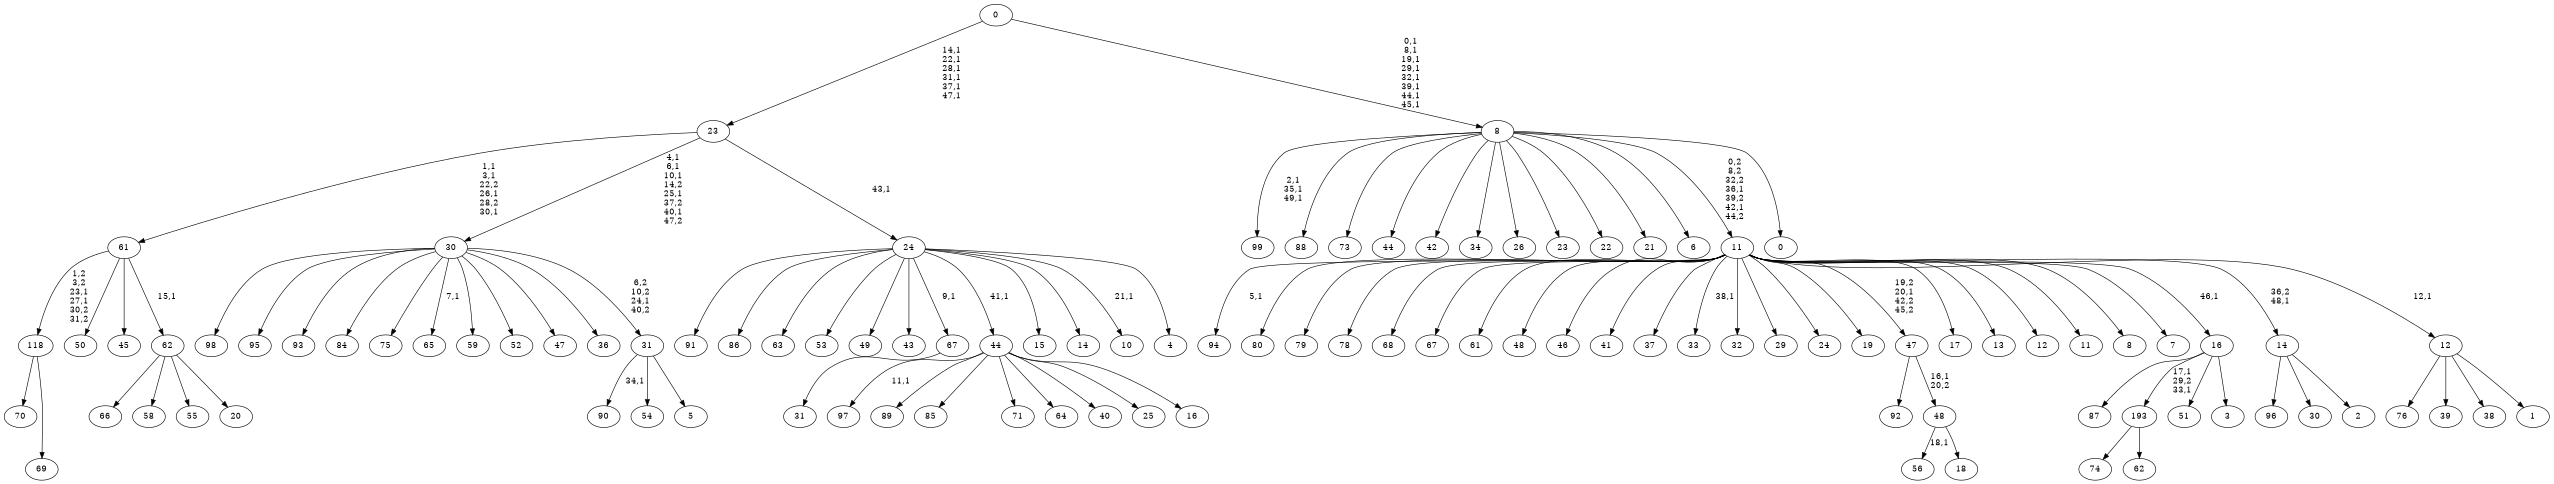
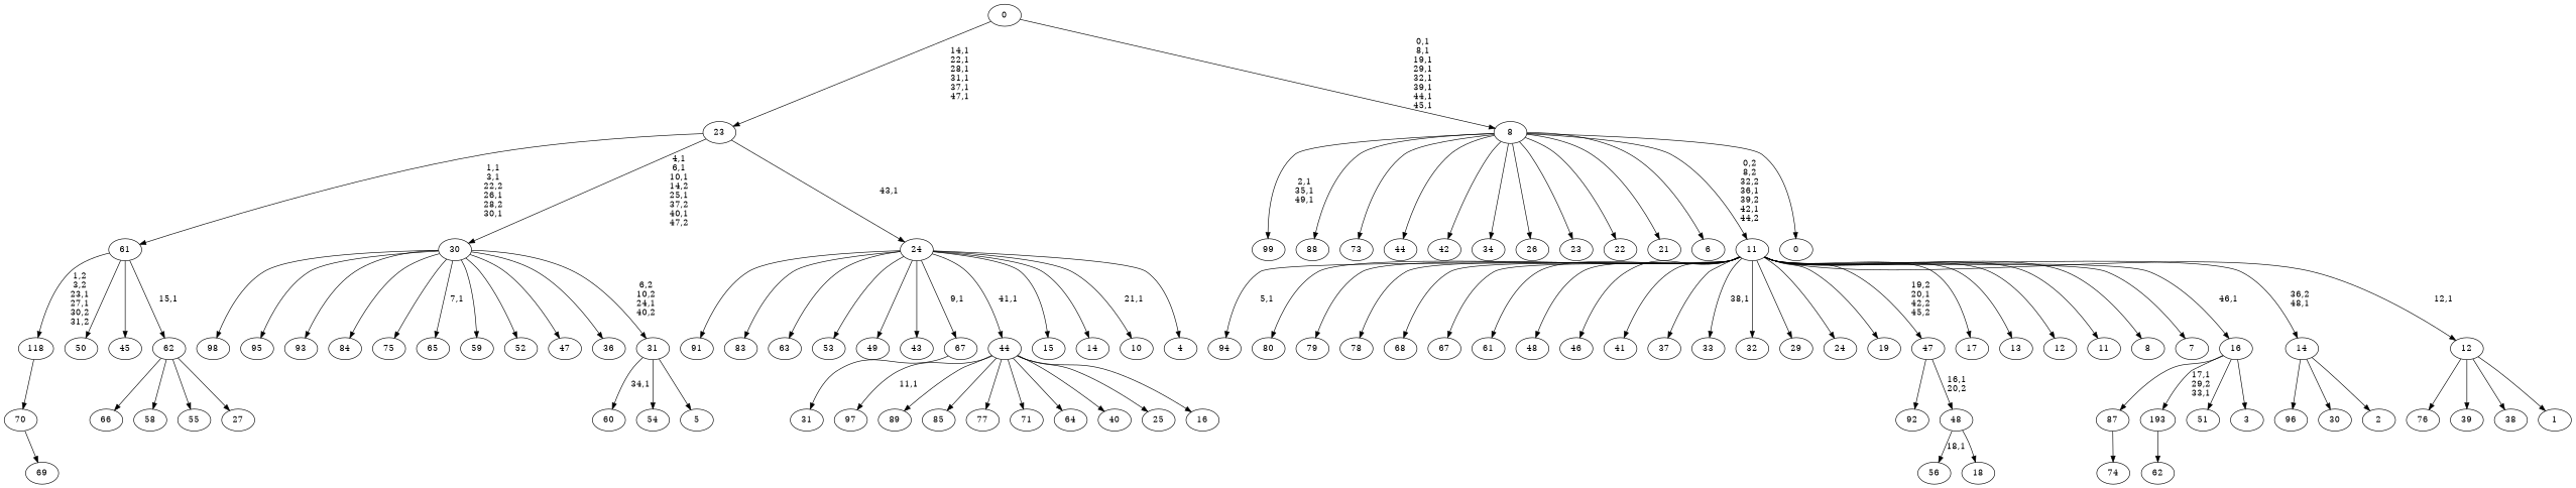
  digraph {
    n1 [label=99]
    n2 [label=98]
    n3 [label=97]
    n4 [label=96]
    n5 [label=95]
    n6 [label=94]
    n7 [label=93]
    n8 [label=92]
    n9 [label=91]
    n10 [label=89]
    n11 [label=88]
    n12 [label=87]
-   n13 [label=86]
+   n13 [label=83]
    n14 [label=85]
    n15 [label=84]
    n16 [label=80]
    n17 [label=79]
    n18 [label=78]
+   n19 [label=77]
    n20 [label=76]
    n21 [label=75]
    n22 [label=74]
    n23 [label=73]
    n24 [label=71]
    n25 [label=70]
    n26 [label=69]
    n27 [label=118]
    n28 [label=68]
    n29 [label=67]
    n30 [label=66]
    n31 [label=65]
    n32 [label=64]
    n33 [label=63]
    n34 [label=62]
    n35 [label=193]
    n36 [label=61]
-   n37 [label=90]
+   n37 [label=60]
    n38 [label=59]
    n39 [label=58]
    n40 [label=56]
    n41 [label=55]
    n42 [label=54]
    n43 [label=53]
    n44 [label=52]
    n45 [label=51]
    n46 [label=50]
    n47 [label=49]
    n48 [label=48]
    n49 [label=47]
    n50 [label=46]
    n51 [label=45]
    n52 [label=44]
    n53 [label=43]
    n54 [label=42]
    n55 [label=41]
    n56 [label=40]
    n57 [label=39]
    n58 [label=38]
    n59 [label=37]
    n60 [label=36]
    n61 [label=34]
    n62 [label=33]
    n63 [label=32]
    n64 [label=31]
    67
    n66 [label=30]
    n67 [label=29]
-   n68 [label=20]
+   n68 [label=27]
    62
    61
    n71 [label=26]
    n72 [label=25]
    n73 [label=24]
    n74 [label=23]
    n75 [label=22]
    n76 [label=21]
    n77 [label=19]
    n78 [label=18]
    48
    47
    n81 [label=17]
    n82 [label=16]
    44
    n84 [label=15]
    n85 [label=14]
    n86 [label=13]
    n87 [label=12]
    n88 [label=11]
    n89 [label=10]
    n90 [label=8]
    n91 [label=7]
    n92 [label=6]
    n93 [label=5]
    31
    30
    n96 [label=4]
    24
    23
    n99 [label=3]
    16
    n101 [label=2]
    14
    n103 [label=1]
    12
    11
    n106 [label=0]
    8
    0
    n27 -> n25
-   n27 -> n26
-   n35 -> n22
+   n25 -> n26
+   n12 -> n22
    n35 -> n34
    67 -> n64
    62 -> n30
    62 -> n39
    62 -> n41
    62 -> n68
    61 -> n27 [label="1,2\n3,2\n23,1\n27,1\n30,2\n31,2"]
    61 -> n46
    61 -> n51
    61 -> 62 [label="15,1"]
    48 -> n40 [label="18,1"]
    48 -> n78
    47 -> n8
    47 -> 48 [label="16,1\n20,2"]
    44 -> n3 [label="11,1"]
    44 -> n10
    44 -> n14
+   44 -> n19
    44 -> n24
    44 -> n32
    44 -> n56
    44 -> n72
    44 -> n82
    31 -> n37 [label="34,1"]
    31 -> n42
    31 -> n93
    30 -> n2
    30 -> n5
    30 -> n7
    30 -> n15
    30 -> n21
    30 -> n31 [label="7,1"]
    30 -> n38
    30 -> n44
    30 -> n49
    30 -> n60
    30 -> 31 [label="6,2\n10,2\n24,1\n40,2"]
    24 -> n9
    24 -> n13
    24 -> n33
    24 -> n43
    24 -> n47
    24 -> n53
    24 -> 67 [label="9,1"]
    24 -> 44 [label="41,1"]
    24 -> n84
    24 -> n85
    24 -> n89 [label="21,1"]
    24 -> n96
    23 -> 61 [label="1,1\n3,1\n22,2\n26,1\n28,2\n30,1"]
    23 -> 30 [label="4,1\n6,1\n10,1\n14,2\n25,1\n37,2\n40,1\n47,2"]
    23 -> 24 [label="43,1"]
    16 -> n12
    16 -> n35 [label="17,1\n29,2\n33,1"]
    16 -> n45
    16 -> n99
    14 -> n4
    14 -> n66
    14 -> n101
    12 -> n20
    12 -> n57
    12 -> n58
    12 -> n103
    11 -> n6 [label="5,1"]
    11 -> n16
    11 -> n17
    11 -> n18
    11 -> n28
    11 -> n29
    11 -> n36
    11 -> n48
    11 -> n50
    11 -> n55
    11 -> n59
    11 -> n62 [label="38,1"]
    11 -> n63
    11 -> n67
    11 -> n73
    11 -> n77
    11 -> 47 [label="19,2\n20,1\n42,2\n45,2"]
    11 -> n81
    11 -> n86
    11 -> n87
    11 -> n88
    11 -> n90
    11 -> n91
    11 -> 16 [label="46,1"]
    11 -> 14 [label="36,2\n48,1"]
    11 -> 12 [label="12,1"]
    8 -> n1 [label="2,1\n35,1\n49,1"]
    8 -> n11
    8 -> n23
    8 -> n52
    8 -> n54
    8 -> n61
    8 -> n71
    8 -> n74
    8 -> n75
    8 -> n76
    8 -> n92
    8 -> 11 [label="0,2\n8,2\n32,2\n36,1\n39,2\n42,1\n44,2"]
    8 -> n106
    0 -> 23 [label="14,1\n22,1\n28,1\n31,1\n37,1\n47,1"]
    0 -> 8 [label="0,1\n8,1\n19,1\n29,1\n32,1\n39,1\n44,1\n45,1"]
  }
